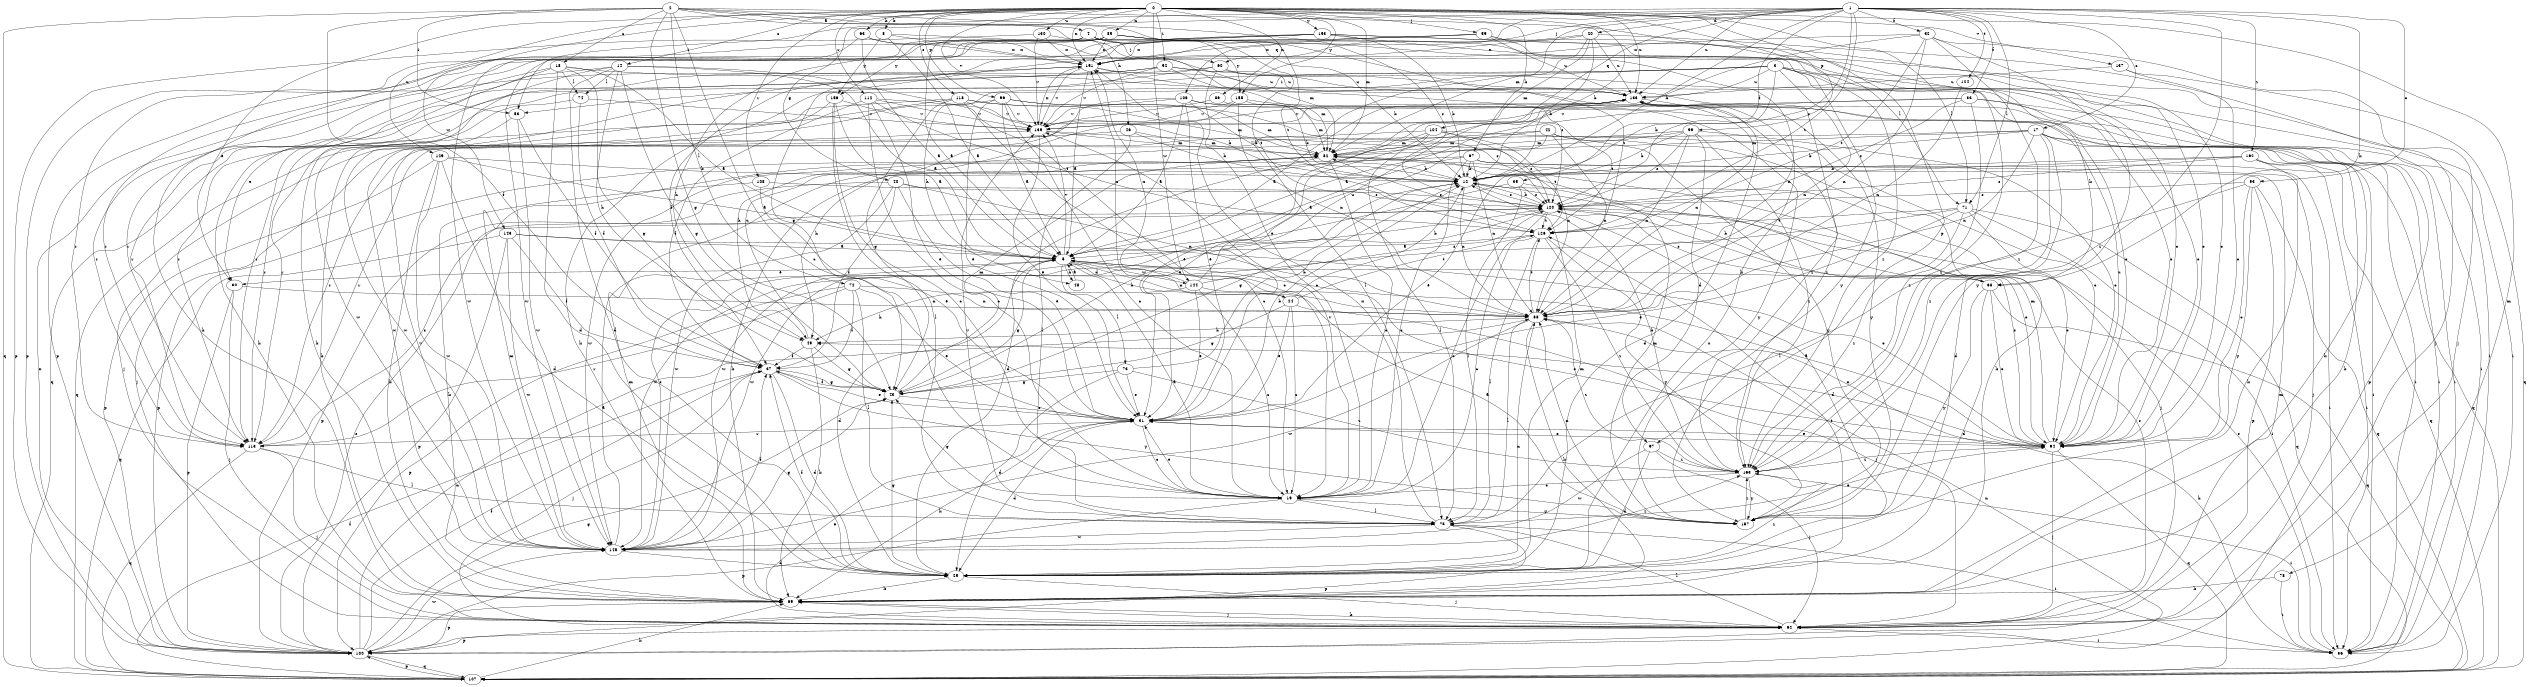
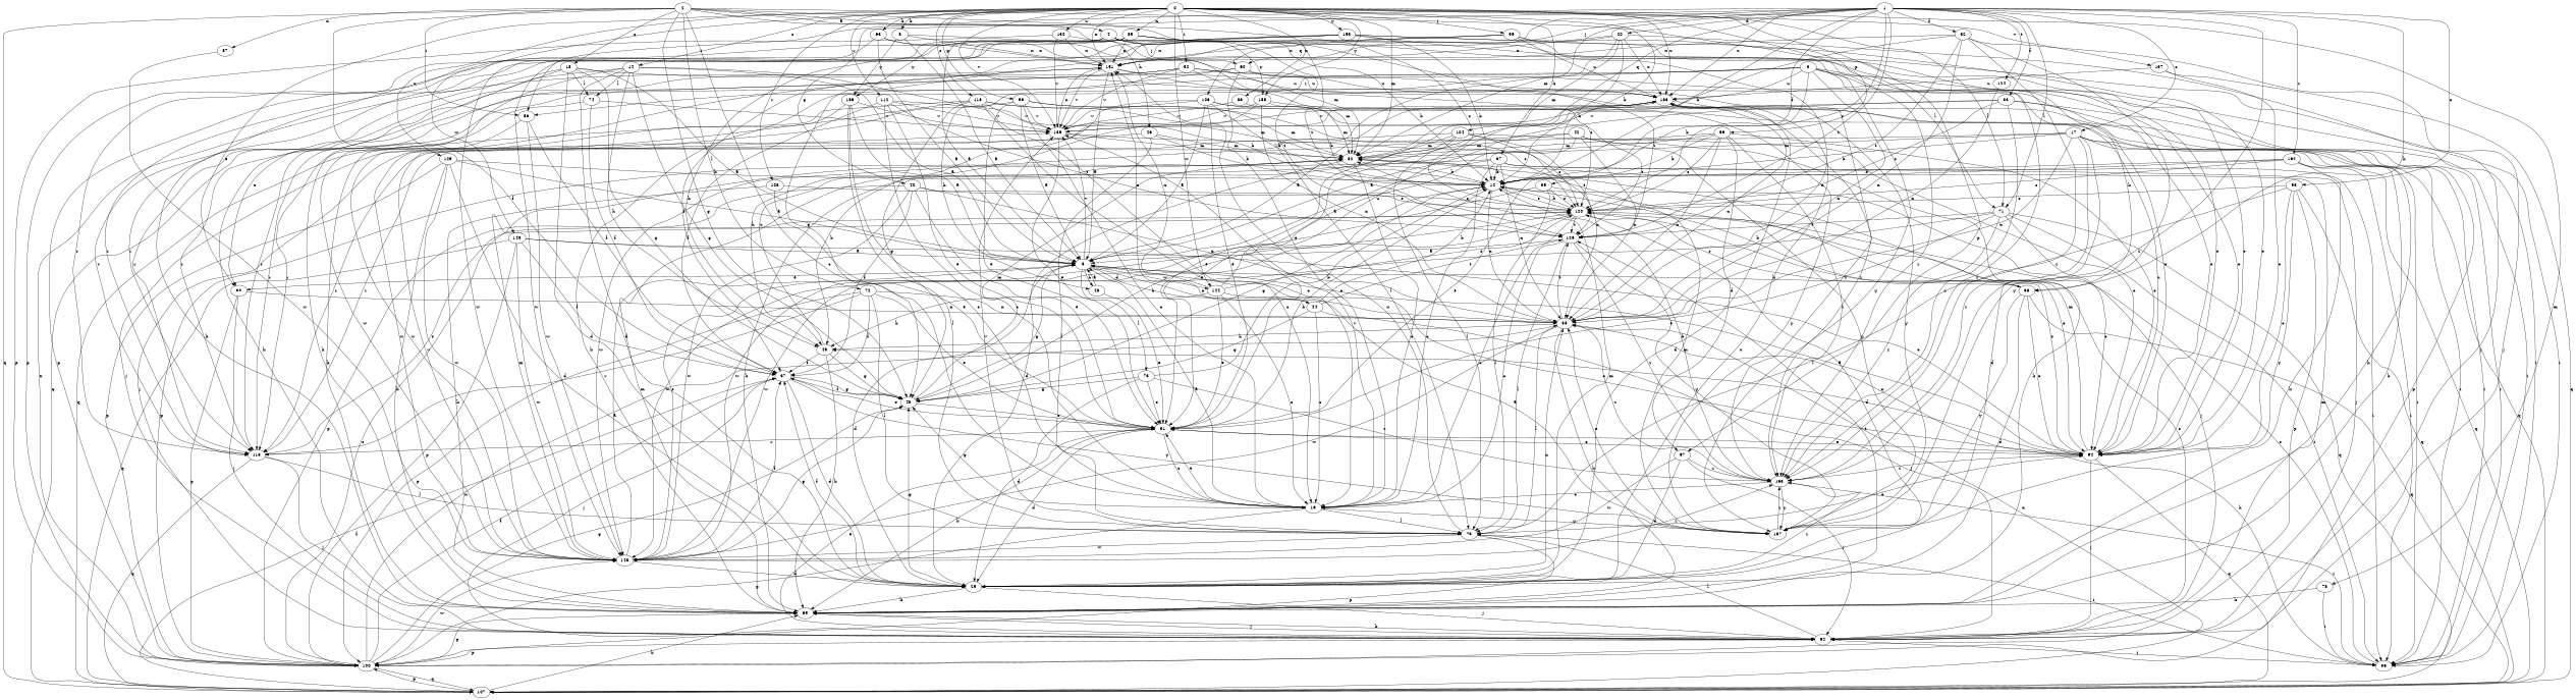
  strict digraph {
    0
    8
    12
    14
    30
    52
    59
    63
    67
    71
    78
    82
    85
    86
    96
    97
    99
    108
    112
    118
    129
    130
    133
    137
    139
    143
    144
    151
    153
    155
    120
    5
    156
    43
    88
    62
    19
    113
    25
    49
    69
    74
    100
    107
    94
    145
    56
    126
    163
    31
    157
    37
    1
    17
    20
    32
    33
    35
    40
    53
    60
    68
    93
    104
    106
    124
    162
    75
    2
    4
    18
    46
    72
+   87
    24
    42
    3
    48
    73
    0 -> 8 [label=b]
    0 -> 12 [label=b]
    0 -> 14 [label=c]
    0 -> 30 [label=e]
    0 -> 52 [label=i]
    0 -> 59 [label=j]
    0 -> 63 [label=k]
    0 -> 67 [label=k]
    0 -> 71 [label=l]
    0 -> 78 [label=m]
    0 -> 82 [label=m]
    0 -> 85 [label=n]
    0 -> 86 [label=n]
    0 -> 96 [label=p]
    0 -> 97 [label=p]
    0 -> 99 [label=p]
    0 -> 108 [label=r]
    0 -> 112 [label=r]
    0 -> 118 [label=s]
    0 -> 129 [label=u]
    0 -> 130 [label=u]
    0 -> 133 [label=u]
    0 -> 137 [label=v]
    0 -> 139 [label=v]
    0 -> 143 [label=w]
    0 -> 144 [label=w]
    0 -> 151 [label=x]
    0 -> 153 [label=y]
    0 -> 155 [label=y]
    8 -> 151 [label=x]
    8 -> 120 [label=s]
    8 -> 5 [label=a]
    8 -> 156 [label=y]
    12 -> 120 [label=s]
    12 -> 43 [label=g]
    12 -> 88 [label=n]
    12 -> 62 [label=j]
    14 -> 5 [label=a]
    14 -> 43 [label=g]
    14 -> 19 [label=c]
    14 -> 113 [label=r]
    14 -> 25 [label=d]
    14 -> 49 [label=h]
    14 -> 69 [label=k]
    14 -> 74 [label=l]
    30 -> 88 [label=n]
    30 -> 62 [label=j]
    30 -> 100 [label=p]
    52 -> 82 [label=m]
    52 -> 133 [label=u]
    52 -> 139 [label=v]
    52 -> 113 [label=r]
    52 -> 107 [label=q]
    52 -> 94 [label=o]
    59 -> 133 [label=u]
    59 -> 151 [label=x]
    59 -> 88 [label=n]
    59 -> 113 [label=r]
    59 -> 94 [label=o]
    59 -> 145 [label=w]
    63 -> 151 [label=x]
    63 -> 5 [label=a]
    63 -> 69 [label=k]
    63 -> 56 [label=i]
    67 -> 12 [label=b]
    67 -> 5 [label=a]
    67 -> 88 [label=n]
    67 -> 62 [label=j]
    67 -> 19 [label=c]
    67 -> 100 [label=p]
    67 -> 56 [label=i]
    71 -> 107 [label=q]
    71 -> 94 [label=o]
    71 -> 145 [label=w]
    71 -> 56 [label=i]
    71 -> 126 [label=t]
    71 -> 163 [label=z]
    71 -> 31 [label=e]
    78 -> 69 [label=k]
    78 -> 56 [label=i]
    82 -> 12 [label=b]
    82 -> 19 [label=c]
    82 -> 25 [label=d]
    85 -> 151 [label=x]
    85 -> 49 [label=h]
    85 -> 100 [label=p]
    85 -> 94 [label=o]
    85 -> 145 [label=w]
    85 -> 126 [label=t]
    85 -> 157 [label=y]
    86 -> 12 [label=b]
    86 -> 139 [label=v]
    96 -> 82 [label=m]
    96 -> 139 [label=v]
    96 -> 5 [label=a]
    96 -> 19 [label=c]
    96 -> 145 [label=w]
    96 -> 31 [label=e]
    96 -> 157 [label=y]
    97 -> 62 [label=j]
    97 -> 25 [label=d]
    97 -> 145 [label=w]
    97 -> 163 [label=z]
    99 -> 12 [label=b]
    99 -> 82 [label=m]
    99 -> 97 [label=d]
    99 -> 120 [label=s]
    99 -> 88 [label=n]
    99 -> 69 [label=k]
    99 -> 94 [label=o]
    99 -> 163 [label=z]
    108 -> 120 [label=s]
    108 -> 69 [label=k]
    108 -> 31 [label=e]
    112 -> 12 [label=b]
    112 -> 139 [label=v]
    112 -> 19 [label=c]
    112 -> 126 [label=t]
    112 -> 31 [label=e]
    112 -> 37 [label=f]
    118 -> 82 [label=m]
    118 -> 139 [label=v]
    118 -> 120 [label=s]
    118 -> 43 [label=g]
    118 -> 19 [label=c]
    118 -> 107 [label=q]
    118 -> 145 [label=w]
    129 -> 12 [label=b]
    129 -> 5 [label=a]
    129 -> 25 [label=d]
    129 -> 69 [label=k]
    129 -> 100 [label=p]
    129 -> 145 [label=w]
    130 -> 82 [label=m]
    130 -> 139 [label=v]
    130 -> 151 [label=x]
    130 -> 100 [label=p]
    133 -> 139 [label=v]
    133 -> 5 [label=a]
    133 -> 88 [label=n]
    133 -> 25 [label=d]
    133 -> 56 [label=i]
    133 -> 31 [label=e]
    133 -> 157 [label=y]
    137 -> 133 [label=u]
    137 -> 107 [label=q]
    137 -> 94 [label=o]
    139 -> 82 [label=m]
    139 -> 151 [label=x]
    139 -> 88 [label=n]
    139 -> 31 [label=e]
    143 -> 5 [label=a]
    143 -> 100 [label=p]
    143 -> 107 [label=q]
    143 -> 94 [label=o]
    143 -> 145 [label=w]
    143 -> 37 [label=f]
    144 -> 133 [label=u]
    144 -> 151 [label=x]
    144 -> 120 [label=s]
    144 -> 19 [label=c]
    144 -> 49 [label=h]
    144 -> 94 [label=o]
    144 -> 31 [label=e]
    151 -> 133 [label=u]
    151 -> 139 [label=v]
    151 -> 5 [label=a]
    151 -> 145 [label=w]
    151 -> 163 [label=z]
    153 -> 12 [label=b]
    153 -> 151 [label=x]
    153 -> 113 [label=r]
    153 -> 100 [label=p]
    153 -> 94 [label=o]
    153 -> 56 [label=i]
    153 -> 163 [label=z]
    153 -> 37 [label=f]
    155 -> 82 [label=m]
    155 -> 139 [label=v]
    155 -> 88 [label=n]
    155 -> 62 [label=j]
    155 -> 56 [label=i]
    120 -> 12 [label=b]
    120 -> 19 [label=c]
    120 -> 25 [label=d]
    120 -> 145 [label=w]
    120 -> 126 [label=t]
    5 -> 30 [label=e]
    5 -> 139 [label=v]
    5 -> 144 [label=w]
    5 -> 43 [label=g]
    5 -> 88 [label=n]
    5 -> 25 [label=d]
    5 -> 68 [label=k]
    5 -> 24 [label=d]
    5 -> 48 [label=h]
    5 -> 73 [label=l]
    156 -> 139 [label=v]
    156 -> 5 [label=a]
    156 -> 19 [label=c]
    156 -> 69 [label=k]
    156 -> 75 [label=l]
    43 -> 12 [label=b]
    43 -> 82 [label=m]
    43 -> 31 [label=e]
    43 -> 37 [label=f]
    88 -> 49 [label=h]
    88 -> 69 [label=k]
    88 -> 145 [label=w]
    88 -> 126 [label=t]
    88 -> 163 [label=z]
    88 -> 75 [label=l]
    62 -> 82 [label=m]
    62 -> 120 [label=s]
    62 -> 69 [label=k]
    62 -> 100 [label=p]
    62 -> 56 [label=i]
    62 -> 31 [label=e]
    62 -> 75 [label=l]
    19 -> 139 [label=v]
    19 -> 5 [label=a]
    19 -> 43 [label=g]
    19 -> 100 [label=p]
    19 -> 31 [label=e]
    19 -> 157 [label=y]
    19 -> 75 [label=l]
    113 -> 120 [label=s]
    113 -> 62 [label=j]
    113 -> 107 [label=q]
    113 -> 75 [label=l]
    25 -> 82 [label=m]
    25 -> 133 [label=u]
    25 -> 43 [label=g]
    25 -> 88 [label=n]
    25 -> 62 [label=j]
    25 -> 69 [label=k]
    25 -> 163 [label=z]
    25 -> 37 [label=f]
    49 -> 133 [label=u]
    49 -> 43 [label=g]
    49 -> 69 [label=k]
    49 -> 37 [label=f]
    69 -> 82 [label=m]
    69 -> 62 [label=j]
    69 -> 100 [label=p]
    69 -> 126 [label=t]
    74 -> 139 [label=v]
    74 -> 113 [label=r]
    74 -> 37 [label=f]
    100 -> 151 [label=x]
    100 -> 120 [label=s]
    100 -> 43 [label=g]
    100 -> 88 [label=n]
    100 -> 107 [label=q]
    100 -> 145 [label=w]
    100 -> 37 [label=f]
    107 -> 88 [label=n]
    107 -> 69 [label=k]
    107 -> 100 [label=p]
    107 -> 37 [label=f]
    94 -> 82 [label=m]
    94 -> 133 [label=u]
    94 -> 120 [label=s]
    94 -> 5 [label=a]
    94 -> 88 [label=n]
    94 -> 62 [label=j]
    94 -> 107 [label=q]
    94 -> 163 [label=z]
    94 -> 31 [label=e]
    145 -> 82 [label=m]
    145 -> 139 [label=v]
    145 -> 120 [label=s]
    145 -> 5 [label=a]
    145 -> 43 [label=g]
    145 -> 25 [label=d]
    145 -> 163 [label=z]
    145 -> 37 [label=f]
    56 -> 120 [label=s]
    56 -> 49 [label=h]
    126 -> 5 [label=a]
    126 -> 19 [label=c]
    126 -> 163 [label=z]
    126 -> 157 [label=y]
    126 -> 75 [label=l]
    163 -> 12 [label=b]
    163 -> 19 [label=c]
    163 -> 56 [label=i]
    163 -> 157 [label=y]
    31 -> 12 [label=b]
    31 -> 19 [label=c]
    31 -> 113 [label=r]
    31 -> 25 [label=d]
    31 -> 69 [label=k]
    31 -> 94 [label=o]
    157 -> 82 [label=m]
    157 -> 5 [label=a]
    157 -> 88 [label=n]
    157 -> 163 [label=z]
    37 -> 43 [label=g]
    37 -> 62 [label=j]
    37 -> 25 [label=d]
    37 -> 31 [label=e]
    37 -> 157 [label=y]
    1 -> 12 [label=b]
    1 -> 71 [label=l]
    1 -> 82 [label=m]
    1 -> 133 [label=u]
    1 -> 120 [label=s]
    1 -> 126 [label=t]
    1 -> 163 [label=z]
    1 -> 17 [label=c]
    1 -> 20 [label=d]
    1 -> 32 [label=f]
    1 -> 33 [label=f]
    1 -> 35 [label=f]
    1 -> 40 [label=g]
    1 -> 53 [label=i]
    1 -> 60 [label=j]
    1 -> 68 [label=k]
    1 -> 93 [label=o]
    1 -> 104 [label=q]
    1 -> 106 [label=q]
    1 -> 124 [label=t]
    1 -> 162 [label=z]
    17 -> 12 [label=b]
    17 -> 82 [label=m]
    17 -> 88 [label=n]
    17 -> 113 [label=r]
    17 -> 25 [label=d]
    17 -> 69 [label=k]
    17 -> 107 [label=q]
    17 -> 56 [label=i]
    17 -> 163 [label=z]
    20 -> 12 [label=b]
    20 -> 82 [label=m]
    20 -> 133 [label=u]
    20 -> 151 [label=x]
    20 -> 43 [label=g]
    20 -> 62 [label=j]
    20 -> 75 [label=l]
    32 -> 151 [label=x]
    32 -> 88 [label=n]
    32 -> 62 [label=j]
    32 -> 126 [label=t]
    32 -> 163 [label=z]
    32 -> 31 [label=e]
    32 -> 157 [label=y]
    33 -> 139 [label=v]
    33 -> 120 [label=s]
    33 -> 5 [label=a]
    33 -> 100 [label=p]
    33 -> 56 [label=i]
    33 -> 163 [label=z]
    35 -> 120 [label=s]
    35 -> 94 [label=o]
    35 -> 145 [label=w]
    35 -> 75 [label=l]
    40 -> 120 [label=s]
    40 -> 88 [label=n]
    40 -> 100 [label=p]
    40 -> 145 [label=w]
    40 -> 31 [label=e]
    40 -> 37 [label=f]
    53 -> 113 [label=r]
    53 -> 145 [label=w]
    53 -> 37 [label=f]
    60 -> 133 [label=u]
    60 -> 19 [label=c]
    60 -> 113 [label=r]
    60 -> 69 [label=k]
    60 -> 163 [label=z]
    68 -> 12 [label=b]
    68 -> 120 [label=s]
    68 -> 25 [label=d]
    68 -> 107 [label=q]
    68 -> 94 [label=o]
    68 -> 157 [label=y]
    93 -> 120 [label=s]
    93 -> 100 [label=p]
    93 -> 107 [label=q]
    93 -> 94 [label=o]
    93 -> 157 [label=y]
    93 -> 75 [label=l]
    104 -> 82 [label=m]
    104 -> 120 [label=s]
    104 -> 113 [label=r]
    104 -> 49 [label=h]
    104 -> 94 [label=o]
    104 -> 126 [label=t]
    104 -> 75 [label=l]
    106 -> 12 [label=b]
    106 -> 139 [label=v]
    106 -> 5 [label=a]
    106 -> 49 [label=h]
    106 -> 69 [label=k]
    106 -> 126 [label=t]
    106 -> 31 [label=e]
    124 -> 88 [label=n]
    162 -> 12 [label=b]
    162 -> 120 [label=s]
    162 -> 69 [label=k]
    162 -> 107 [label=q]
    162 -> 56 [label=i]
    162 -> 31 [label=e]
    75 -> 139 [label=v]
    75 -> 151 [label=x]
    75 -> 100 [label=p]
    75 -> 94 [label=o]
    75 -> 145 [label=w]
    75 -> 56 [label=i]
    2 -> 71 [label=l]
    2 -> 120 [label=s]
    2 -> 43 [label=g]
    2 -> 19 [label=c]
    2 -> 107 [label=q]
    2 -> 126 [label=t]
    2 -> 37 [label=f]
    2 -> 53 [label=i]
    2 -> 4 [label=a]
    2 -> 18 [label=c]
    2 -> 46 [label=h]
    2 -> 72 [label=l]
+   2 -> 87 [label=n]
    4 -> 12 [label=b]
    4 -> 155 [label=y]
    4 -> 5 [label=a]
    4 -> 156 [label=y]
    4 -> 113 [label=r]
    4 -> 126 [label=t]
    4 -> 60 [label=j]
    18 -> 5 [label=a]
    18 -> 43 [label=g]
    18 -> 113 [label=r]
    18 -> 25 [label=d]
    18 -> 69 [label=k]
    18 -> 74 [label=l]
    18 -> 94 [label=o]
    46 -> 12 [label=b]
    46 -> 82 [label=m]
    46 -> 62 [label=j]
    46 -> 75 [label=l]
    72 -> 88 [label=n]
    72 -> 113 [label=r]
    72 -> 100 [label=p]
    72 -> 31 [label=e]
    72 -> 37 [label=f]
    72 -> 75 [label=l]
+   87 -> 145 [label=w]
    24 -> 12 [label=b]
    24 -> 151 [label=x]
    24 -> 43 [label=g]
    24 -> 62 [label=j]
    24 -> 19 [label=c]
    24 -> 126 [label=t]
    42 -> 82 [label=m]
    42 -> 88 [label=n]
    42 -> 69 [label=k]
    42 -> 145 [label=w]
    42 -> 31 [label=e]
    42 -> 157 [label=y]
    3 -> 12 [label=b]
    3 -> 30 [label=e]
    3 -> 133 [label=u]
    3 -> 88 [label=n]
    3 -> 94 [label=o]
    3 -> 56 [label=i]
    3 -> 163 [label=z]
    3 -> 53 [label=i]
    3 -> 68 [label=k]
    3 -> 48 [label=h]
    48 -> 5 [label=a]
-   24 -> 31 [label=e]
+   48 -> 31 [label=e]
    73 -> 12 [label=b]
    73 -> 43 [label=g]
    73 -> 25 [label=d]
    73 -> 163 [label=z]
    73 -> 31 [label=e]
  }
